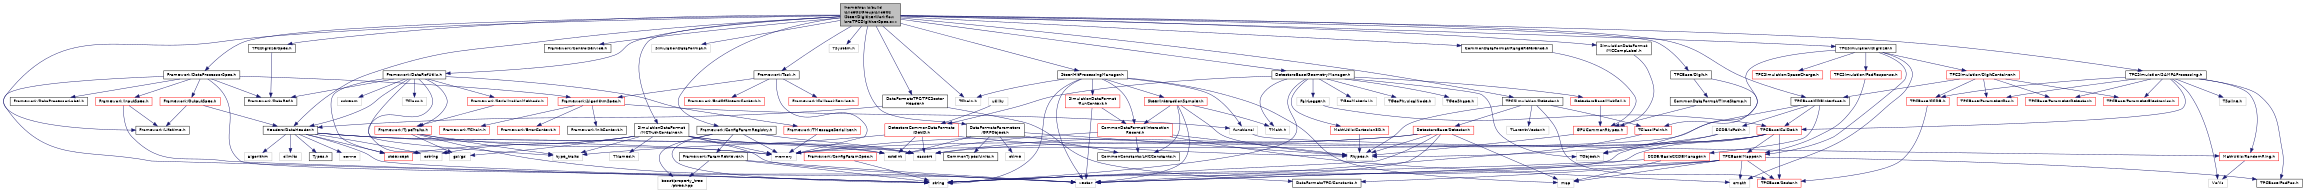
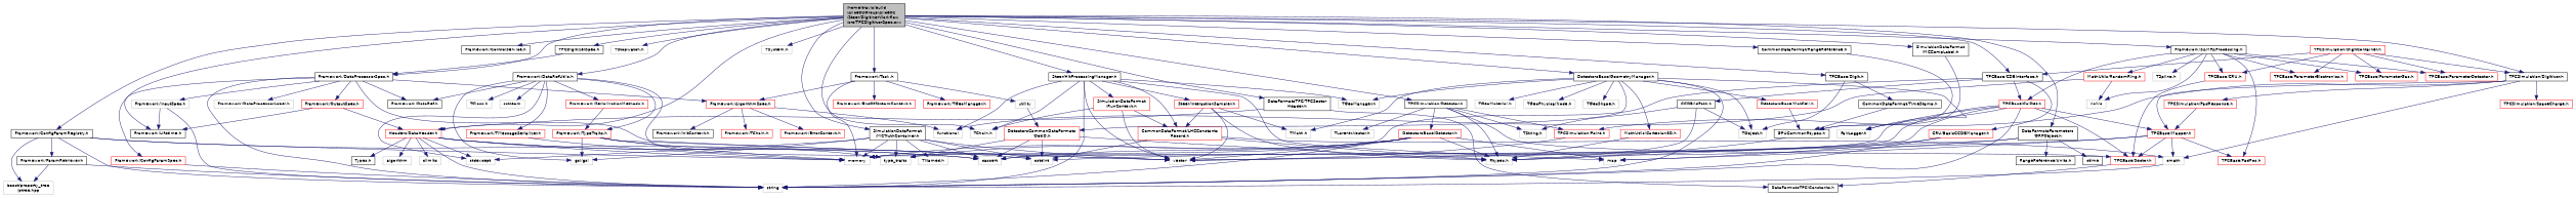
  digraph {
    node [color=grey75 fontname=Helvetica fontsize=10 shape=record]
    edge [color=midnightblue fontname=Helvetica fontsize=10 labelfontname=Helvetica labelfontsize=10 style=solid]
    n1 [color=black fillcolor=grey75 fontcolor=black height=0.2 label="/home/travis/build\l/AliceO2Group/AliceO2\l/Steer/DigitizerWorkflow\l/src/TPCDigitizerSpec.cxx" style=filled width=0.4]
    n2 [color=black height=0.2 label="TPCDigitizerSpec.h" width=0.4]
    n3 [color=black height=0.2 label="Framework/DataProcessorSpec.h" width=0.4]
    n4 [color=black height=0.2 label="Framework/Lifetime.h" width=0.4]
-   n5 [color=black height=0.2 label="Headers/DataHeader.h" width=0.4]
+   n5 [color=red height=0.2 label="Headers/DataHeader.h" width=0.4]
    n6 [color=black height=0.2 label="Framework/ControlService.h" width=0.4]
    n7 [color=black height=0.2 label="Framework/ConfigParamRegistry.h" width=0.4]
    n8 [color=black height=0.2 label="Framework/DataRefUtils.h" width=0.4]
-   n9 [height=0.2 label="SimulationDataFormat.h" width=0.4]
+   n9 [height=0.2 label="TStopwatch.h" width=0.4]
    n10 [color=black height=0.2 label="Steer/HitProcessingManager.h" width=0.4]
    n11 [height=0.2 label="TChain.h" width=0.4]
    n12 [height=0.2 label="TSystem.h" width=0.4]
    n13 [color=black height=0.2 label="SimulationDataFormat\l/MCCompLabel.h" width=0.4]
    n14 [color=black height=0.2 label="SimulationDataFormat\l/MCTruthContainer.h" width=0.4]
    n15 [color=black height=0.2 label="Framework/Task.h" width=0.4]
    n16 [color=black height=0.2 label="DataFormatsParameters\l/GRPObject.h" width=0.4]
    n17 [color=black height=0.2 label="DataFormatsTPC/TPCSector\lHeader.h" width=0.4]
    n18 [color=black height=0.2 label="TPCBase/CDBInterface.h" width=0.4]
    n19 [color=black height=0.2 label="TPCBase/Digit.h" width=0.4]
    n20 [color=black height=0.2 label="TPCSimulation/Digitizer.h" width=0.4]
    n21 [color=black height=0.2 label="TPCSimulation/Detector.h" width=0.4]
    n22 [color=black height=0.2 label="DetectorsBase/GeometryManager.h" width=0.4]
    n23 [color=black height=0.2 label="CommonDataFormat/RangeReference.h" width=0.4]
-   n24 [color=black height=0.2 label="TPCSimulation/SAMPAProcessing.h" width=0.4]
+   n24 [color=black height=0.2 label="Framework/SAMPAProcessing.h" width=0.4]
    n25 [color=red height=0.2 label="Framework/AlgorithmSpec.h" width=0.4]
    n26 [color=red height=0.2 label="Framework/ConfigParamSpec.h" width=0.4]
    n27 [height=0.2 label=string width=0.4]
-   n28 [color=black height=0.2 label="Framework/DataProcessorLabel.h" width=0.4]
+   n28 [height=0.2 label="Framework/DataProcessorLabel.h" width=0.4]
    n29 [color=black height=0.2 label="Framework/DataRef.h" width=0.4]
-   n30 [color=red height=0.2 label="Framework/InputSpec.h" width=0.4]
+   n30 [height=0.2 label="Framework/InputSpec.h" width=0.4]
    n31 [color=red height=0.2 label="Framework/OutputSpec.h" width=0.4]
    n32 [height=0.2 label=vector width=0.4]
    n33 [height=0.2 label=cstdint width=0.4]
    n34 [height=0.2 label=memory width=0.4]
    n35 [height=0.2 label=cassert width=0.4]
-   n36 [height=0.2 label=cstring width=0.4]
    n37 [height=0.2 label=algorithm width=0.4]
-   n38 [color=red height=0.2 label=stdexcept width=0.4]
+   n38 [height=0.2 label=stdexcept width=0.4]
    n39 [height=0.2 label=climits width=0.4]
    n40 [color=black height=0.2 label="Types.h" width=0.4]
-   n41 [height=0.2 label=cerrno width=0.4]
    n42 [color=black height=0.2 label="Framework/ParamRetriever.h" width=0.4]
    n43 [height=0.2 label="boost/property_tree\l/ptree.hpp" width=0.4]
    n44 [color=red height=0.2 label="Framework/TMessageSerializer.h" width=0.4]
    n45 [color=red height=0.2 label="Framework/SerializationMethods.h" width=0.4]
    n46 [color=red height=0.2 label="Framework/TypeTraits.h" width=0.4]
    n47 [height=0.2 label=type_traits width=0.4]
    n48 [height=0.2 label="gsl/gsl" width=0.4]
    n49 [height=0.2 label="TClass.h" width=0.4]
    n50 [height=0.2 label=sstream width=0.4]
    n51 [height=0.2 label=functional width=0.4]
-   n52 [color=red height=0.2 label="CommonDataFormat/Interaction\lRecord.h" width=0.4]
+   n52 [color=red height=0.2 label="CommonDataFormat/LHCConstants\lRecord.h" width=0.4]
    n53 [color=red height=0.2 label="SimulationDataFormat\l/RunContext.h" width=0.4]
    n54 [color=red height=0.2 label="Steer/InteractionSampler.h" width=0.4]
+   n55 [height=0.2 label="TGeoManager.h" width=0.4]
    n56 [height=0.2 label=map width=0.4]
-   n57 [color=red height=0.2 label="GPUCommonRtypes.h" width=0.4]
+   n57 [color=black height=0.2 label="GPUCommonRtypes.h" width=0.4]
    n58 [height=0.2 label="TNamed.h" width=0.4]
-   n59 [color=red height=0.2 label="Framework/CallbackService.h" width=0.4]
+   n59 [color=red height=0.2 label="Framework/TGeoManager.h" width=0.4]
    n60 [color=red height=0.2 label="Framework/EndOfStreamContext.h" width=0.4]
    n61 [height=0.2 label=utility width=0.4]
    n62 [height=0.2 label="Rtypes.h" width=0.4]
-   n63 [color=black height=0.2 label="CommonConstants/LHCConstants.h" width=0.4]
-   n64 [height=0.2 label=ctime width=0.4]
-   n65 [color=black height=0.2 label="CommonTypes/Units.h" width=0.4]
+   n64 [color=black height=0.2 label=ctime width=0.4]
+   n65 [color=black height=0.2 label="RangeReference/Units.h" width=0.4]
    n66 [color=black height=0.2 label="DataFormatsTPC/Constants.h" width=0.4]
-   n67 [height=0.2 label="CCDB/IdPath.h" width=0.4]
-   n68 [color=red height=0.2 label="CCDB/BasicCCDBManager.h" width=0.4]
+   n67 [color=black height=0.2 label="CCDB/IdPath.h" width=0.4]
+   n68 [color=red height=0.2 label="CRU/BasicCCDBManager.h" width=0.4]
    n69 [color=red height=0.2 label="TPCBase/CalDet.h" width=0.4]
    n70 [height=0.2 label="TObject.h" width=0.4]
    n71 [color=black height=0.2 label="CommonDataFormat/TimeStamp.h" width=0.4]
    n72 [height=0.2 label=cmath width=0.4]
    n73 [color=red height=0.2 label="TPCBase/Mapper.h" width=0.4]
    n74 [color=red height=0.2 label="TPCSimulation/DigitContainer.h" width=0.4]
    n75 [color=red height=0.2 label="TPCSimulation/PadResponse.h" width=0.4]
-   n76 [color=red height=0.2 label="TClass/Point.h" width=0.4]
+   n76 [color=red height=0.2 label="TPCSimulation/Point.h" width=0.4]
    n77 [color=red height=0.2 label="TPCSimulation/SpaceCharge.h" width=0.4]
+   n78 [height=0.2 label="TString.h" width=0.4]
    n79 [color=red height=0.2 label="TPCBase/Sector.h" width=0.4]
    n80 [color=red height=0.2 label="DetectorsBase/Detector.h" width=0.4]
    n81 [height=0.2 label="TLorentzVector.h" width=0.4]
    n82 [height=0.2 label="TMath.h" width=0.4]
    n83 [color=red height=0.2 label="DetectorsCommonDataFormats\l/DetID.h" width=0.4]
    n84 [height=0.2 label="FairLogger.h" width=0.4]
    n85 [height=0.2 label="TGeoMaterial.h" width=0.4]
    n86 [height=0.2 label="TGeoPhysicalNode.h" width=0.4]
    n87 [height=0.2 label="TGeoShape.h" width=0.4]
    n88 [color=red height=0.2 label="MathUtils/Cartesian3D.h" width=0.4]
    n89 [color=red height=0.2 label="DetectorsBase/MatCell.h" width=0.4]
-   n90 [color=black height=0.2 label="TPCBase/PadPos.h" width=0.4]
-   n91 [color=red height=0.2 label="TPCBase/CCDB.h" width=0.4]
+   n90 [color=red height=0.2 label="TPCBase/PadPos.h" width=0.4]
+   n91 [color=red height=0.2 label="TPCBase/CRU.h" width=0.4]
    n92 [color=red height=0.2 label="TPCBase/ParameterDetector.h" width=0.4]
    n93 [color=red height=0.2 label="TPCBase/ParameterElectronics.h" width=0.4]
    n94 [color=red height=0.2 label="TPCBase/ParameterGas.h" width=0.4]
    n95 [color=red height=0.2 label="MathUtils/RandomRing.h" width=0.4]
    n96 [height=0.2 label="Vc/Vc" width=0.4]
    n97 [height=0.2 label="TSpline.h" width=0.4]
    n98 [color=red height=0.2 label="Framework/TChain.h" width=0.4]
    n99 [color=red height=0.2 label="Framework/ErrorContext.h" width=0.4]
    n100 [color=black height=0.2 label="Framework/InitContext.h" width=0.4]
    n1 -> n2
    n1 -> n3
    n1 -> n4
    n1 -> n5
    n1 -> n6
    n1 -> n7
    n1 -> n8
    n1 -> n9
    n1 -> n10
    n1 -> n11
    n1 -> n12
    n1 -> n13
    n1 -> n14
    n1 -> n15
    n1 -> n16
    n1 -> n17
    n1 -> n18
    n1 -> n19
    n1 -> n20
    n1 -> n21
    n1 -> n22
    n1 -> n23
    n1 -> n24
-   n2 -> n29
+   n2 -> n3
    n3 -> n25
+   n3 -> n26
    n3 -> n27
    n3 -> n28
    n3 -> n29
    n3 -> n30
    n3 -> n31
    n3 -> n32
    n5 -> n27
    n5 -> n33
    n5 -> n34
    n5 -> n35
-   n5 -> n36
    n5 -> n37
    n5 -> n38
    n5 -> n39
    n5 -> n40
-   n5 -> n41
    n7 -> n27
    n7 -> n34
    n7 -> n35
    n7 -> n42
    n7 -> n43
-   n8 -> n5
    n8 -> n29
    n8 -> n38
    n8 -> n44
    n8 -> n45
    n8 -> n46
    n8 -> n47
    n8 -> n48
    n8 -> n49
    n8 -> n50
    n10 -> n11
    n10 -> n27
    n10 -> n32
    n10 -> n51
    n10 -> n52
    n10 -> n53
    n10 -> n54
+   n10 -> n55
    n10 -> n56
    n13 -> n57
    n14 -> n32
    n14 -> n33
    n14 -> n34
    n14 -> n35
-   n14 -> n36
    n14 -> n38
    n14 -> n47
    n14 -> n48
    n14 -> n58
    n15 -> n25
    n15 -> n34
    n15 -> n59
    n15 -> n60
+   n15 -> n61
    n16 -> n33
    n16 -> n62
-   n16 -> n63
    n16 -> n64
    n16 -> n65
    n17 -> n5
    n17 -> n66
    n18 -> n34
    n18 -> n67
    n18 -> n68
    n18 -> n69
    n19 -> n70
    n19 -> n71
    n20 -> n72
    n20 -> n73
-   n20 -> n74
+   n74 -> n20
    n20 -> n75
    n20 -> n76
    n20 -> n77
    n21 -> n62
    n21 -> n76
+   n21 -> n78
    n21 -> n79
    n21 -> n80
    n21 -> n81
    n22 -> n27
+   n22 -> n55
    n22 -> n70
    n22 -> n82
    n22 -> n83
    n22 -> n84
    n22 -> n85
    n22 -> n86
    n22 -> n87
    n22 -> n88
    n22 -> n89
    n23 -> n57
    n24 -> n69
    n24 -> n90
    n24 -> n91
    n24 -> n92
    n24 -> n93
    n24 -> n94
    n24 -> n95
    n24 -> n96
    n24 -> n97
    n25 -> n51
    n25 -> n98
    n25 -> n99
    n25 -> n100
    n26 -> n27
    n30 -> n4
    n30 -> n27
    n31 -> n4
    n31 -> n5
    n42 -> n27
-   n42 -> n32
    n42 -> n43
    n44 -> n34
    n45 -> n46
    n46 -> n32
    n46 -> n34
    n46 -> n47
    n46 -> n48
    n52 -> n33
    n52 -> n62
-   n52 -> n63
    n52 -> n72
+   n53 -> n11
    n53 -> n32
    n53 -> n52
    n54 -> n32
    n54 -> n52
    n54 -> n62
-   n54 -> n63
    n54 -> n82
    n57 -> n62
    n61 -> n83
    n67 -> n62
    n67 -> n70
+   n67 -> n78
    n68 -> n27
    n68 -> n56
    n69 -> n27
    n69 -> n32
    n69 -> n34
    n69 -> n35
    n69 -> n73
    n69 -> n79
-   n84 -> n69
+   n69 -> n84
    n71 -> n57
-   n73 -> n27
+   n72 -> n27
    n73 -> n32
    n73 -> n56
    n73 -> n72
    n73 -> n79
    n73 -> n90
    n74 -> n18
    n74 -> n91
    n74 -> n92
    n74 -> n93
    n74 -> n94
    n75 -> n73
    n76 -> n32
-   n73 -> n66
+   n79 -> n66
    n80 -> n27
    n80 -> n32
    n80 -> n34
    n80 -> n35
+   n80 -> n47
    n80 -> n56
    n80 -> n62
    n83 -> n33
    n83 -> n35
    n83 -> n47
    n83 -> n62
    n88 -> n62
    n89 -> n57
    n91 -> n79
-   n51 -> n95
+   n95 -> n51
    n95 -> n96
  }
